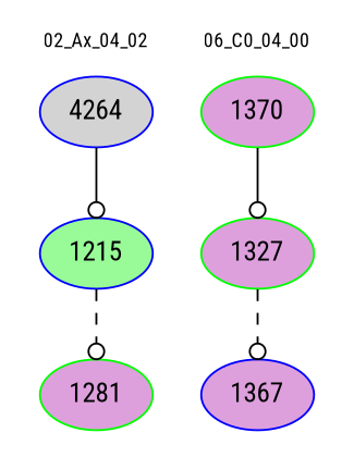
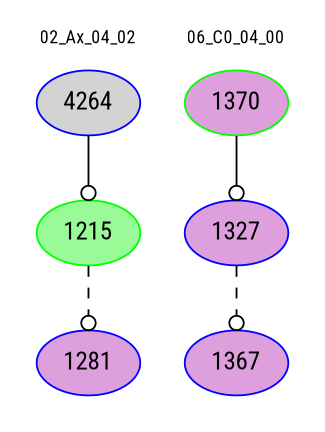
  digraph {
    fontname="Roboto Condensed"
    node [color=blue fillcolor=plum fontname="Roboto Condensed" style=filled]
    edge [arrowhead=odot color=black fontname="Roboto Condensed" style=solid]
    n1 [fillcolor=lightgrey label=4264]
-   n2 [fillcolor=palegreen label=1215]
-   n3 [color=green label=1281]
+   n2 [color=green fillcolor=palegreen label=1215]
+   n3 [label=1281]
    n4 [color=green label=1370]
-   n5 [color=green label=1327]
+   n5 [label=1327]
    n6 [label=1367]
    subgraph cluster_1 {
      color=white
      fontsize=10
      label="02_Ax_04_02"
      n1
      n2
      n3
    }
    subgraph cluster_2 {
      color=white
      fontsize=10
      label="06_C0_04_00"
      n4
      n5
      n6
    }
    n1 -> n2
    n2 -> n3 [style=dashed]
    n4 -> n5
    n5 -> n6 [style=dashed]
  }
